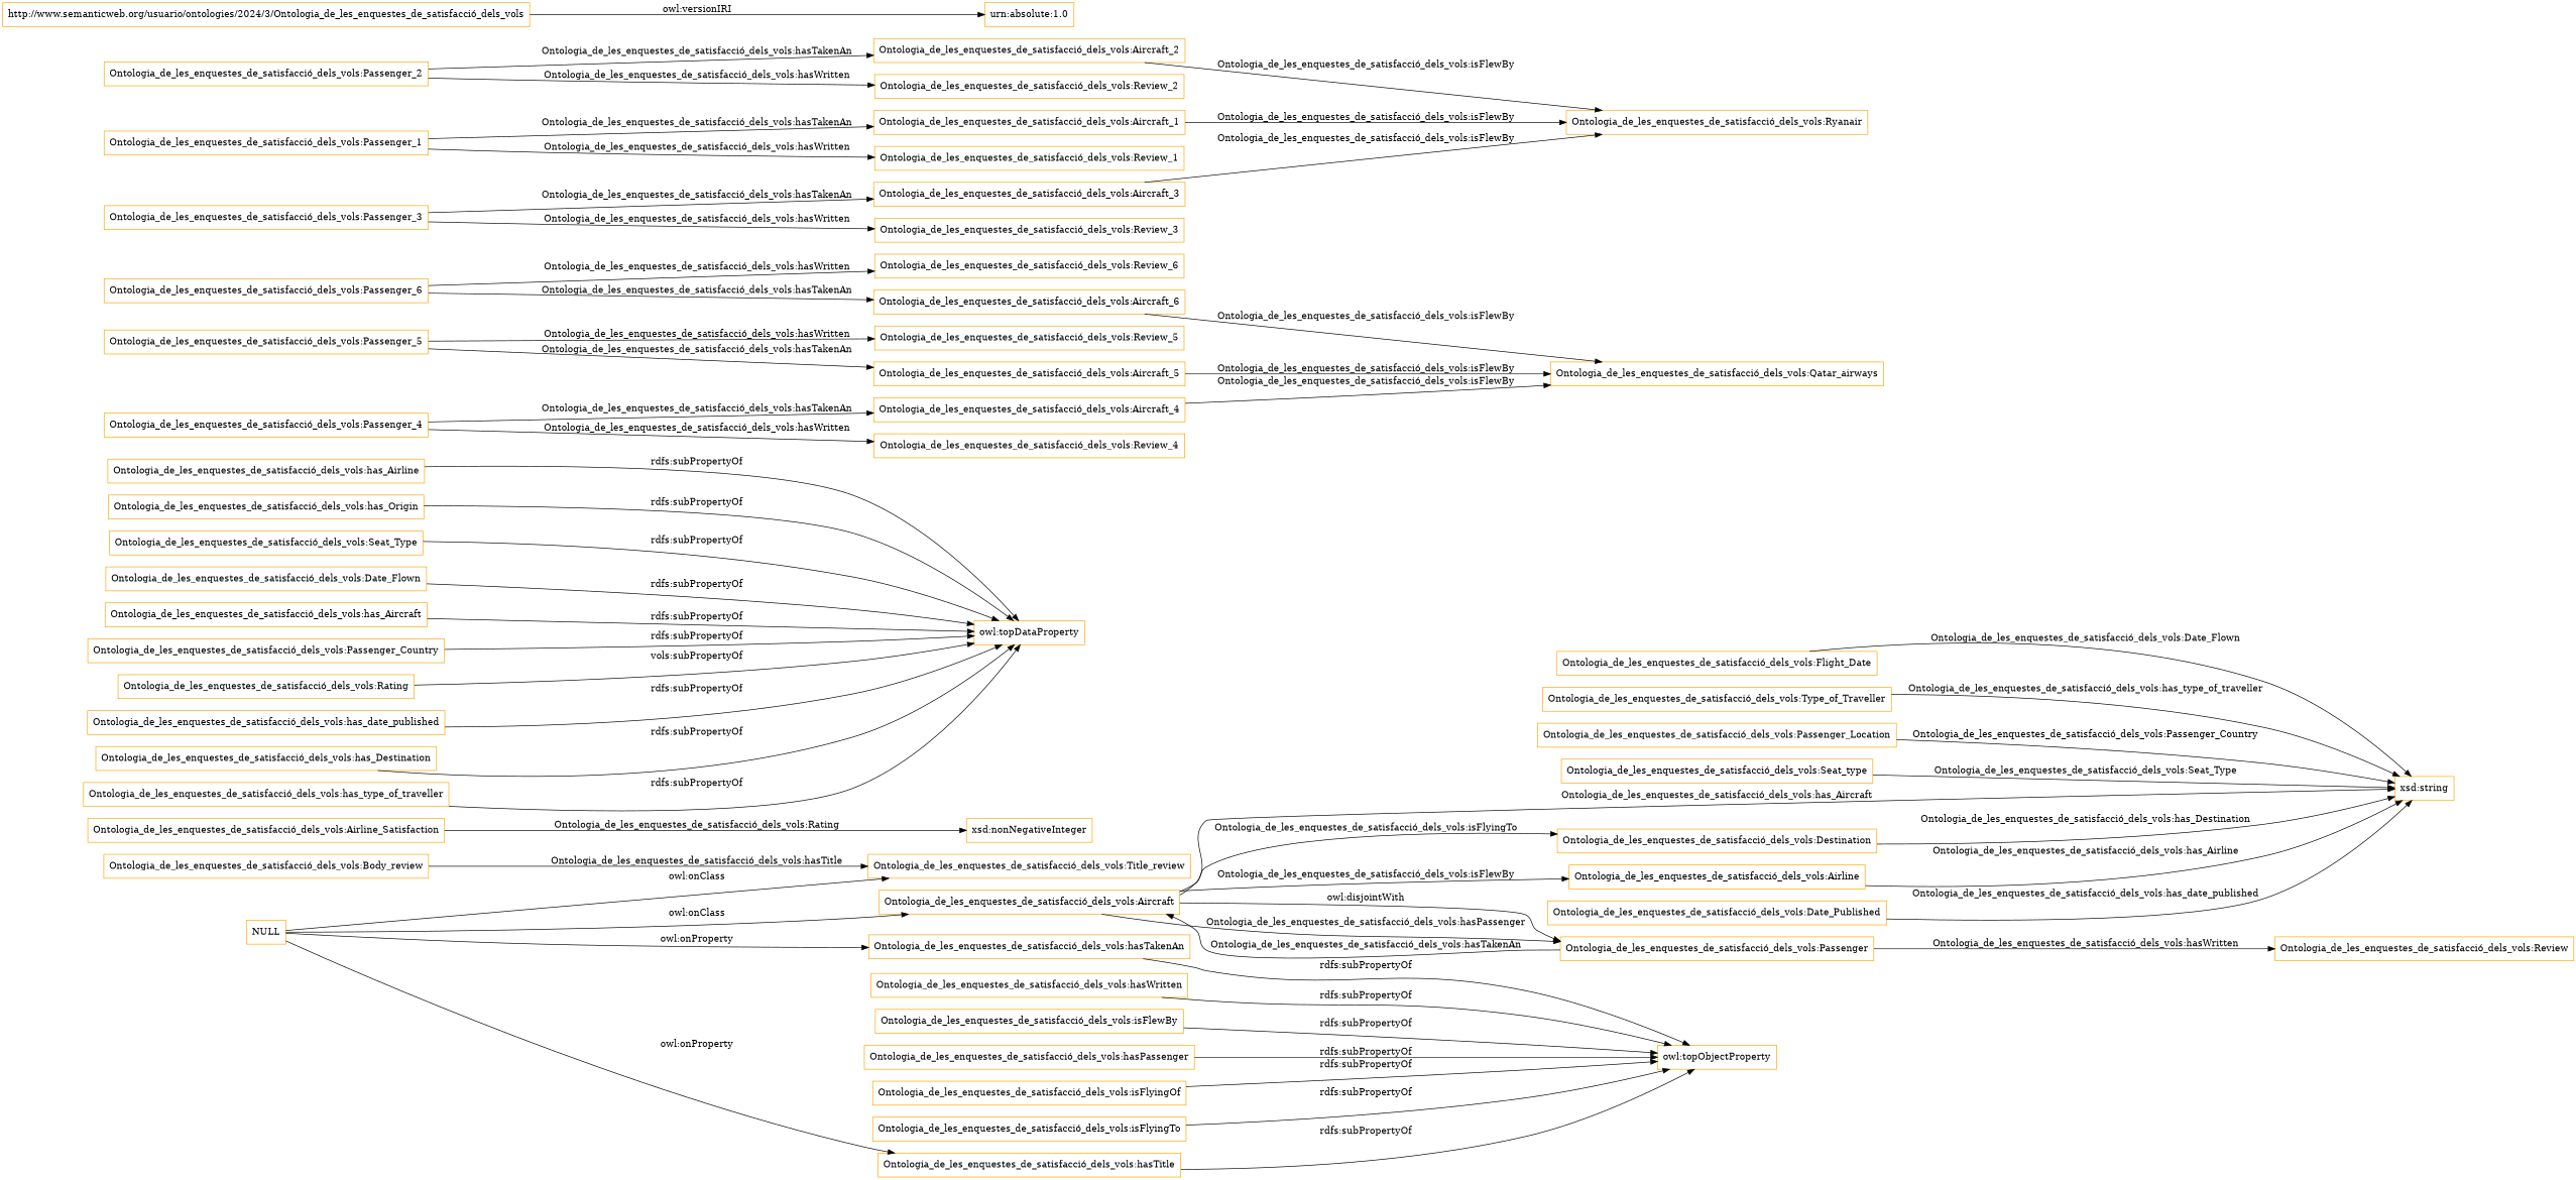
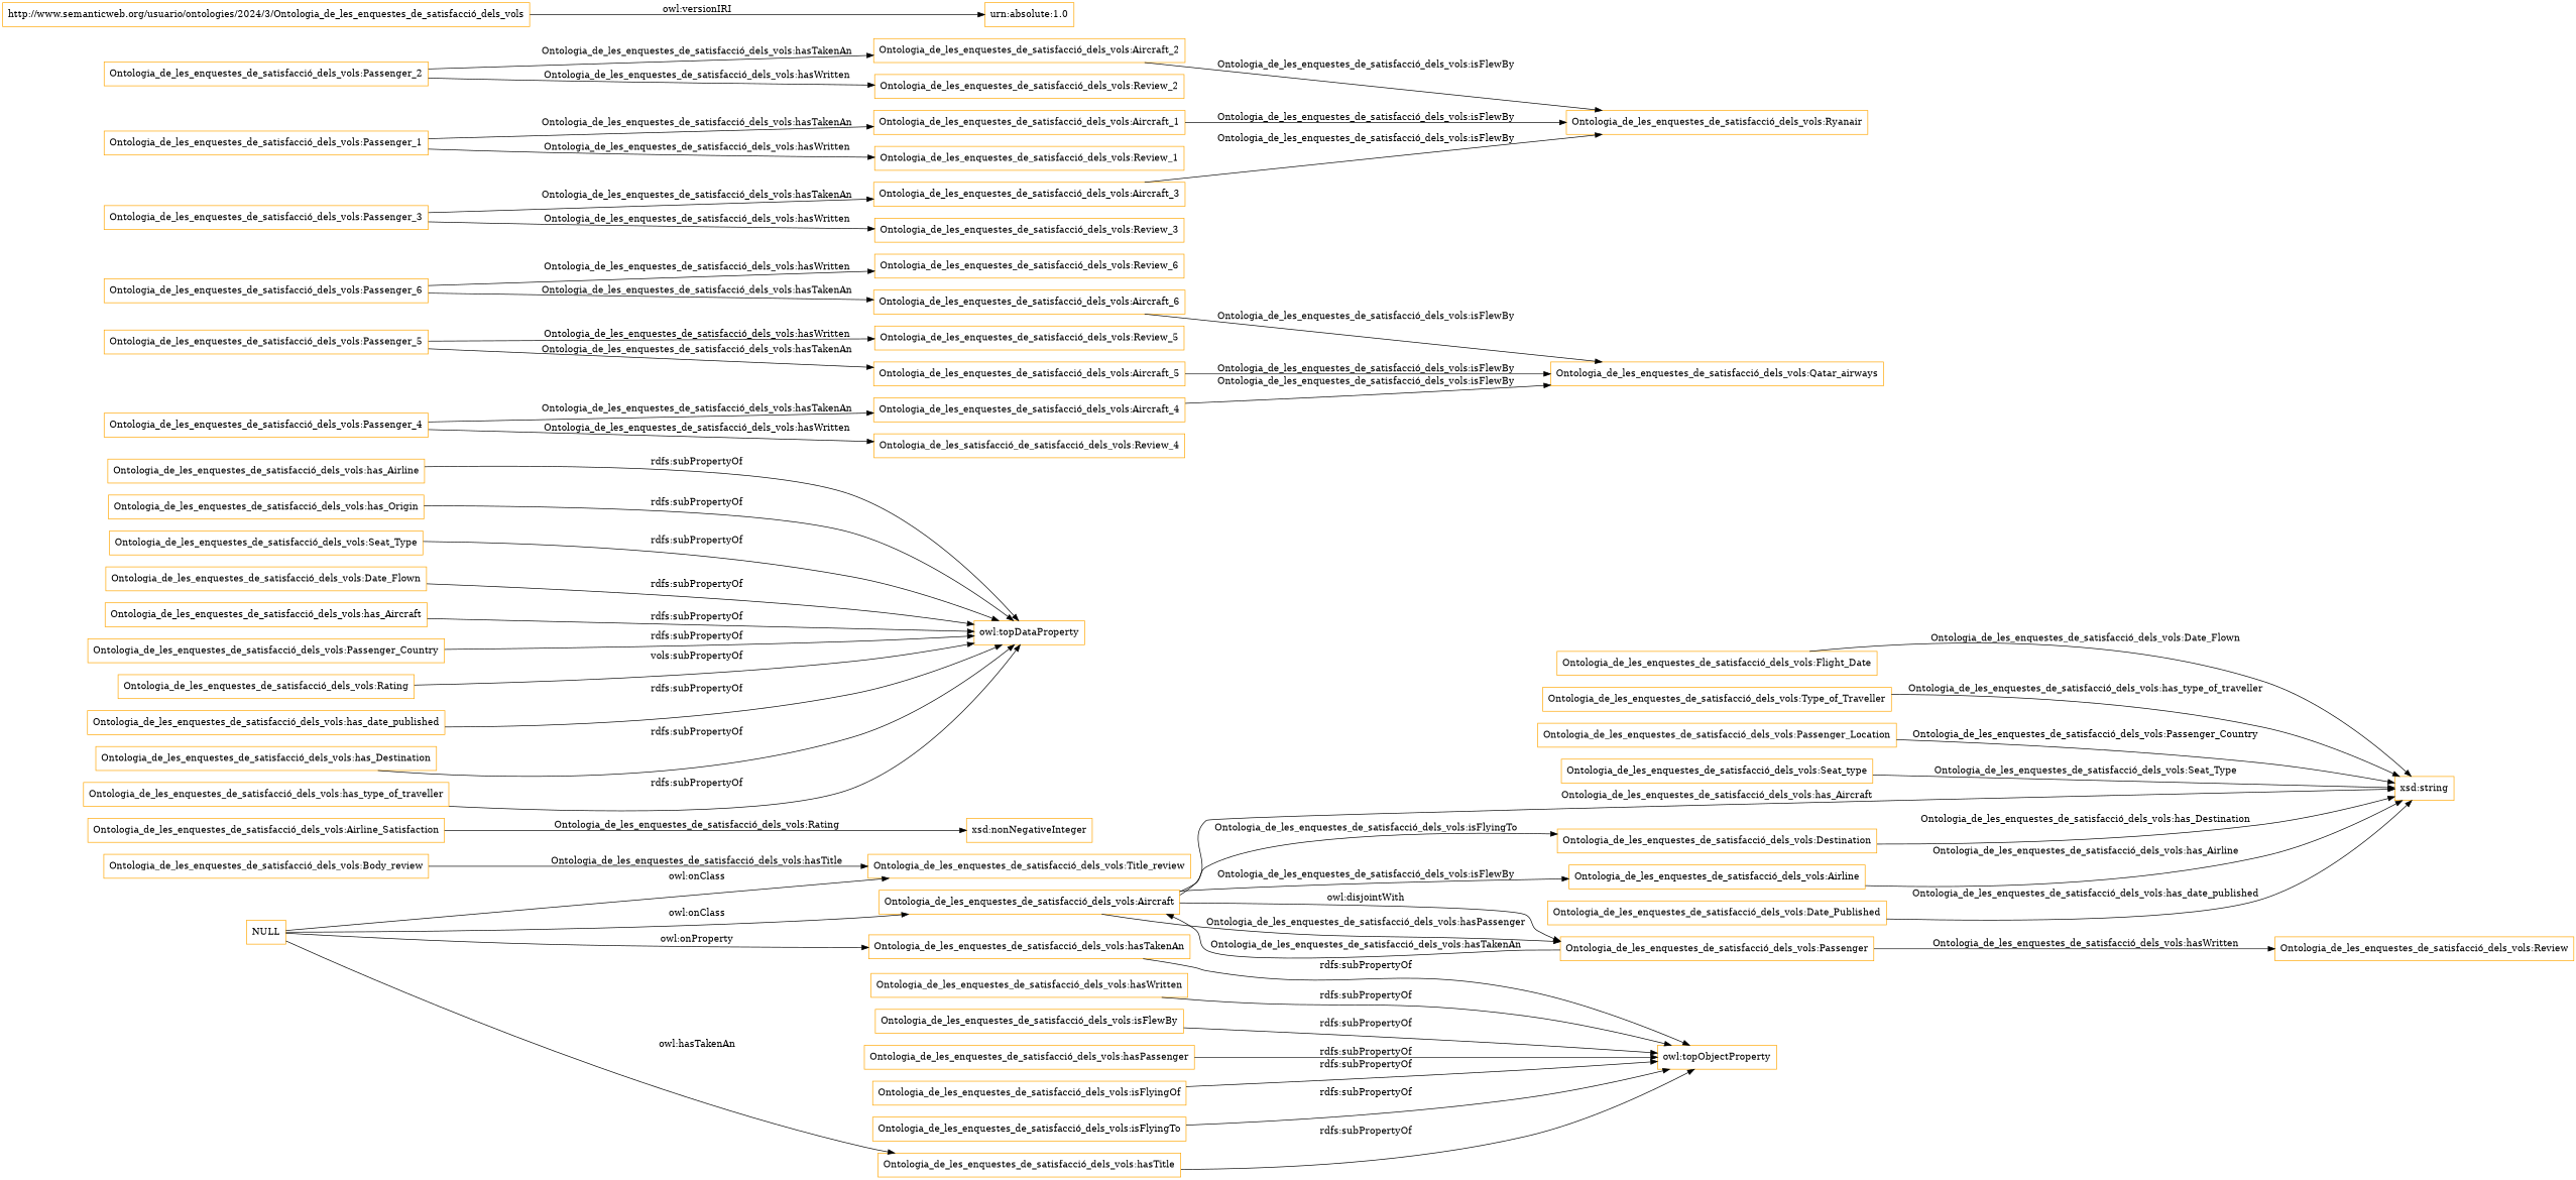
  digraph {
    rankdir=LR
    node [color=orange shape=rectangle]
    "Ontologia_de_les_enquestes_de_satisfacció_dels_vols:Seat_type"
    "xsd:string"
    "Ontologia_de_les_enquestes_de_satisfacció_dels_vols:Body_review"
    "Ontologia_de_les_enquestes_de_satisfacció_dels_vols:Title_review"
    "Ontologia_de_les_enquestes_de_satisfacció_dels_vols:Passenger"
    "Ontologia_de_les_enquestes_de_satisfacció_dels_vols:Aircraft"
    "Ontologia_de_les_enquestes_de_satisfacció_dels_vols:Review"
    "Ontologia_de_les_enquestes_de_satisfacció_dels_vols:Destination"
    "Ontologia_de_les_enquestes_de_satisfacció_dels_vols:Airline"
    "Ontologia_de_les_enquestes_de_satisfacció_dels_vols:Date_Published"
    "Ontologia_de_les_enquestes_de_satisfacció_dels_vols:Flight_Date"
    "Ontologia_de_les_enquestes_de_satisfacció_dels_vols:Type_of_Traveller"
    "Ontologia_de_les_enquestes_de_satisfacció_dels_vols:Airline_Satisfaction"
    "xsd:nonNegativeInteger"
    "Ontologia_de_les_enquestes_de_satisfacció_dels_vols:Passenger_Location"
    NULL
    "Ontologia_de_les_enquestes_de_satisfacció_dels_vols:hasTakenAn"
    "Ontologia_de_les_enquestes_de_satisfacció_dels_vols:hasTitle"
    "owl:topObjectProperty"
    "Ontologia_de_les_enquestes_de_satisfacció_dels_vols:has_Airline"
    "owl:topDataProperty"
    "Ontologia_de_les_enquestes_de_satisfacció_dels_vols:Aircraft_4"
    "Ontologia_de_les_enquestes_de_satisfacció_dels_vols:Qatar_airways"
    "Ontologia_de_les_enquestes_de_satisfacció_dels_vols:Passenger_6"
    "Ontologia_de_les_enquestes_de_satisfacció_dels_vols:Review_6"
    "Ontologia_de_les_enquestes_de_satisfacció_dels_vols:Aircraft_6"
    "Ontologia_de_les_enquestes_de_satisfacció_dels_vols:has_Origin"
    "Ontologia_de_les_enquestes_de_satisfacció_dels_vols:hasWritten"
    "Ontologia_de_les_enquestes_de_satisfacció_dels_vols:Aircraft_3"
    "Ontologia_de_les_enquestes_de_satisfacció_dels_vols:Ryanair"
    "Ontologia_de_les_enquestes_de_satisfacció_dels_vols:Passenger_5"
    "Ontologia_de_les_enquestes_de_satisfacció_dels_vols:Review_5"
    "Ontologia_de_les_enquestes_de_satisfacció_dels_vols:Aircraft_5"
    "Ontologia_de_les_enquestes_de_satisfacció_dels_vols:Seat_Type"
    "Ontologia_de_les_enquestes_de_satisfacció_dels_vols:Date_Flown"
    "Ontologia_de_les_enquestes_de_satisfacció_dels_vols:Aircraft_2"
    "Ontologia_de_les_enquestes_de_satisfacció_dels_vols:has_Aircraft"
    "Ontologia_de_les_enquestes_de_satisfacció_dels_vols:Passenger_Country"
    "Ontologia_de_les_enquestes_de_satisfacció_dels_vols:Passenger_4"
-   "Ontologia_de_les_enquestes_de_satisfacció_dels_vols:Review_4"
+   "Ontologia_de_les_enquestes_de_satisfacció_dels_vols:Review_4" [label="Ontologia_de_les_satisfacció_de_satisfacció_dels_vols:Review_4"]
    "http://www.semanticweb.org/usuario/ontologies/2024/3/Ontologia_de_les_enquestes_de_satisfacció_dels_vols"
    "urn:absolute:1.0"
    "Ontologia_de_les_enquestes_de_satisfacció_dels_vols:Aircraft_1"
    "Ontologia_de_les_enquestes_de_satisfacció_dels_vols:Passenger_3"
    "Ontologia_de_les_enquestes_de_satisfacció_dels_vols:Review_3"
    "Ontologia_de_les_enquestes_de_satisfacció_dels_vols:isFlewBy"
    "Ontologia_de_les_enquestes_de_satisfacció_dels_vols:Passenger_2"
    "Ontologia_de_les_enquestes_de_satisfacció_dels_vols:Review_2"
    "Ontologia_de_les_enquestes_de_satisfacció_dels_vols:Rating"
    "Ontologia_de_les_enquestes_de_satisfacció_dels_vols:has_date_published"
    "Ontologia_de_les_enquestes_de_satisfacció_dels_vols:has_Destination"
    "Ontologia_de_les_enquestes_de_satisfacció_dels_vols:has_type_of_traveller"
    "Ontologia_de_les_enquestes_de_satisfacció_dels_vols:hasPassenger"
    "Ontologia_de_les_enquestes_de_satisfacció_dels_vols:Passenger_1"
    "Ontologia_de_les_enquestes_de_satisfacció_dels_vols:Review_1"
    "Ontologia_de_les_enquestes_de_satisfacció_dels_vols:isFlyingOf"
    "Ontologia_de_les_enquestes_de_satisfacció_dels_vols:isFlyingTo"
    "Ontologia_de_les_enquestes_de_satisfacció_dels_vols:Seat_type" -> "xsd:string" [label="Ontologia_de_les_enquestes_de_satisfacció_dels_vols:Seat_Type"]
    "Ontologia_de_les_enquestes_de_satisfacció_dels_vols:Body_review" -> "Ontologia_de_les_enquestes_de_satisfacció_dels_vols:Title_review" [label="Ontologia_de_les_enquestes_de_satisfacció_dels_vols:hasTitle"]
    "Ontologia_de_les_enquestes_de_satisfacció_dels_vols:Passenger" -> "Ontologia_de_les_enquestes_de_satisfacció_dels_vols:Aircraft" [label="Ontologia_de_les_enquestes_de_satisfacció_dels_vols:hasTakenAn"]
    "Ontologia_de_les_enquestes_de_satisfacció_dels_vols:Passenger" -> "Ontologia_de_les_enquestes_de_satisfacció_dels_vols:Review" [label="Ontologia_de_les_enquestes_de_satisfacció_dels_vols:hasWritten"]
    "Ontologia_de_les_enquestes_de_satisfacció_dels_vols:Aircraft" -> "xsd:string" [label="Ontologia_de_les_enquestes_de_satisfacció_dels_vols:has_Aircraft"]
    "Ontologia_de_les_enquestes_de_satisfacció_dels_vols:Aircraft" -> "Ontologia_de_les_enquestes_de_satisfacció_dels_vols:Passenger" [label="owl:disjointWith"]
    "Ontologia_de_les_enquestes_de_satisfacció_dels_vols:Aircraft" -> "Ontologia_de_les_enquestes_de_satisfacció_dels_vols:Passenger" [label="Ontologia_de_les_enquestes_de_satisfacció_dels_vols:hasPassenger"]
    "Ontologia_de_les_enquestes_de_satisfacció_dels_vols:Aircraft" -> "Ontologia_de_les_enquestes_de_satisfacció_dels_vols:Destination" [label="Ontologia_de_les_enquestes_de_satisfacció_dels_vols:isFlyingTo"]
    "Ontologia_de_les_enquestes_de_satisfacció_dels_vols:Aircraft" -> "Ontologia_de_les_enquestes_de_satisfacció_dels_vols:Airline" [label="Ontologia_de_les_enquestes_de_satisfacció_dels_vols:isFlewBy"]
    "Ontologia_de_les_enquestes_de_satisfacció_dels_vols:Destination" -> "xsd:string" [label="Ontologia_de_les_enquestes_de_satisfacció_dels_vols:has_Destination"]
    "Ontologia_de_les_enquestes_de_satisfacció_dels_vols:Airline" -> "xsd:string" [label="Ontologia_de_les_enquestes_de_satisfacció_dels_vols:has_Airline"]
    "Ontologia_de_les_enquestes_de_satisfacció_dels_vols:Date_Published" -> "xsd:string" [label="Ontologia_de_les_enquestes_de_satisfacció_dels_vols:has_date_published"]
    "Ontologia_de_les_enquestes_de_satisfacció_dels_vols:Flight_Date" -> "xsd:string" [label="Ontologia_de_les_enquestes_de_satisfacció_dels_vols:Date_Flown"]
    "Ontologia_de_les_enquestes_de_satisfacció_dels_vols:Type_of_Traveller" -> "xsd:string" [label="Ontologia_de_les_enquestes_de_satisfacció_dels_vols:has_type_of_traveller"]
    "Ontologia_de_les_enquestes_de_satisfacció_dels_vols:Airline_Satisfaction" -> "xsd:nonNegativeInteger" [label="Ontologia_de_les_enquestes_de_satisfacció_dels_vols:Rating"]
    "Ontologia_de_les_enquestes_de_satisfacció_dels_vols:Passenger_Location" -> "xsd:string" [label="Ontologia_de_les_enquestes_de_satisfacció_dels_vols:Passenger_Country"]
    NULL -> "Ontologia_de_les_enquestes_de_satisfacció_dels_vols:Title_review" [label="owl:onClass"]
    NULL -> "Ontologia_de_les_enquestes_de_satisfacció_dels_vols:Aircraft" [label="owl:onClass"]
    NULL -> "Ontologia_de_les_enquestes_de_satisfacció_dels_vols:hasTakenAn" [label="owl:onProperty"]
-   NULL -> "Ontologia_de_les_enquestes_de_satisfacció_dels_vols:hasTitle" [label="owl:onProperty"]
+   NULL -> "Ontologia_de_les_enquestes_de_satisfacció_dels_vols:hasTitle" [label="owl:hasTakenAn"]
    "Ontologia_de_les_enquestes_de_satisfacció_dels_vols:hasTakenAn" -> "owl:topObjectProperty" [label="rdfs:subPropertyOf"]
    "Ontologia_de_les_enquestes_de_satisfacció_dels_vols:hasTitle" -> "owl:topObjectProperty" [label="rdfs:subPropertyOf"]
    "Ontologia_de_les_enquestes_de_satisfacció_dels_vols:has_Airline" -> "owl:topDataProperty" [label="rdfs:subPropertyOf"]
    "Ontologia_de_les_enquestes_de_satisfacció_dels_vols:Aircraft_4" -> "Ontologia_de_les_enquestes_de_satisfacció_dels_vols:Qatar_airways" [label="Ontologia_de_les_enquestes_de_satisfacció_dels_vols:isFlewBy"]
    "Ontologia_de_les_enquestes_de_satisfacció_dels_vols:Passenger_6" -> "Ontologia_de_les_enquestes_de_satisfacció_dels_vols:Review_6" [label="Ontologia_de_les_enquestes_de_satisfacció_dels_vols:hasWritten"]
    "Ontologia_de_les_enquestes_de_satisfacció_dels_vols:Passenger_6" -> "Ontologia_de_les_enquestes_de_satisfacció_dels_vols:Aircraft_6" [label="Ontologia_de_les_enquestes_de_satisfacció_dels_vols:hasTakenAn"]
    "Ontologia_de_les_enquestes_de_satisfacció_dels_vols:Aircraft_6" -> "Ontologia_de_les_enquestes_de_satisfacció_dels_vols:Qatar_airways" [label="Ontologia_de_les_enquestes_de_satisfacció_dels_vols:isFlewBy"]
    "Ontologia_de_les_enquestes_de_satisfacció_dels_vols:has_Origin" -> "owl:topDataProperty" [label="rdfs:subPropertyOf"]
    "Ontologia_de_les_enquestes_de_satisfacció_dels_vols:hasWritten" -> "owl:topObjectProperty" [label="rdfs:subPropertyOf"]
    "Ontologia_de_les_enquestes_de_satisfacció_dels_vols:Aircraft_3" -> "Ontologia_de_les_enquestes_de_satisfacció_dels_vols:Ryanair" [label="Ontologia_de_les_enquestes_de_satisfacció_dels_vols:isFlewBy"]
    "Ontologia_de_les_enquestes_de_satisfacció_dels_vols:Passenger_5" -> "Ontologia_de_les_enquestes_de_satisfacció_dels_vols:Review_5" [label="Ontologia_de_les_enquestes_de_satisfacció_dels_vols:hasWritten"]
    "Ontologia_de_les_enquestes_de_satisfacció_dels_vols:Passenger_5" -> "Ontologia_de_les_enquestes_de_satisfacció_dels_vols:Aircraft_5" [label="Ontologia_de_les_enquestes_de_satisfacció_dels_vols:hasTakenAn"]
    "Ontologia_de_les_enquestes_de_satisfacció_dels_vols:Aircraft_5" -> "Ontologia_de_les_enquestes_de_satisfacció_dels_vols:Qatar_airways" [label="Ontologia_de_les_enquestes_de_satisfacció_dels_vols:isFlewBy"]
    "Ontologia_de_les_enquestes_de_satisfacció_dels_vols:Seat_Type" -> "owl:topDataProperty" [label="rdfs:subPropertyOf"]
    "Ontologia_de_les_enquestes_de_satisfacció_dels_vols:Date_Flown" -> "owl:topDataProperty" [label="rdfs:subPropertyOf"]
    "Ontologia_de_les_enquestes_de_satisfacció_dels_vols:Aircraft_2" -> "Ontologia_de_les_enquestes_de_satisfacció_dels_vols:Ryanair" [label="Ontologia_de_les_enquestes_de_satisfacció_dels_vols:isFlewBy"]
    "Ontologia_de_les_enquestes_de_satisfacció_dels_vols:has_Aircraft" -> "owl:topDataProperty" [label="rdfs:subPropertyOf"]
    "Ontologia_de_les_enquestes_de_satisfacció_dels_vols:Passenger_Country" -> "owl:topDataProperty" [label="rdfs:subPropertyOf"]
    "Ontologia_de_les_enquestes_de_satisfacció_dels_vols:Passenger_4" -> "Ontologia_de_les_enquestes_de_satisfacció_dels_vols:Aircraft_4" [label="Ontologia_de_les_enquestes_de_satisfacció_dels_vols:hasTakenAn"]
    "Ontologia_de_les_enquestes_de_satisfacció_dels_vols:Passenger_4" -> "Ontologia_de_les_enquestes_de_satisfacció_dels_vols:Review_4" [label="Ontologia_de_les_enquestes_de_satisfacció_dels_vols:hasWritten"]
    "http://www.semanticweb.org/usuario/ontologies/2024/3/Ontologia_de_les_enquestes_de_satisfacció_dels_vols" -> "urn:absolute:1.0" [label="owl:versionIRI"]
    "Ontologia_de_les_enquestes_de_satisfacció_dels_vols:Aircraft_1" -> "Ontologia_de_les_enquestes_de_satisfacció_dels_vols:Ryanair" [label="Ontologia_de_les_enquestes_de_satisfacció_dels_vols:isFlewBy"]
    "Ontologia_de_les_enquestes_de_satisfacció_dels_vols:Passenger_3" -> "Ontologia_de_les_enquestes_de_satisfacció_dels_vols:Aircraft_3" [label="Ontologia_de_les_enquestes_de_satisfacció_dels_vols:hasTakenAn"]
    "Ontologia_de_les_enquestes_de_satisfacció_dels_vols:Passenger_3" -> "Ontologia_de_les_enquestes_de_satisfacció_dels_vols:Review_3" [label="Ontologia_de_les_enquestes_de_satisfacció_dels_vols:hasWritten"]
    "Ontologia_de_les_enquestes_de_satisfacció_dels_vols:isFlewBy" -> "owl:topObjectProperty" [label="rdfs:subPropertyOf"]
    "Ontologia_de_les_enquestes_de_satisfacció_dels_vols:Passenger_2" -> "Ontologia_de_les_enquestes_de_satisfacció_dels_vols:Aircraft_2" [label="Ontologia_de_les_enquestes_de_satisfacció_dels_vols:hasTakenAn"]
    "Ontologia_de_les_enquestes_de_satisfacció_dels_vols:Passenger_2" -> "Ontologia_de_les_enquestes_de_satisfacció_dels_vols:Review_2" [label="Ontologia_de_les_enquestes_de_satisfacció_dels_vols:hasWritten"]
    "Ontologia_de_les_enquestes_de_satisfacció_dels_vols:Rating" -> "owl:topDataProperty" [label="vols:subPropertyOf"]
    "Ontologia_de_les_enquestes_de_satisfacció_dels_vols:has_date_published" -> "owl:topDataProperty" [label="rdfs:subPropertyOf"]
    "Ontologia_de_les_enquestes_de_satisfacció_dels_vols:has_Destination" -> "owl:topDataProperty" [label="rdfs:subPropertyOf"]
    "Ontologia_de_les_enquestes_de_satisfacció_dels_vols:has_type_of_traveller" -> "owl:topDataProperty" [label="rdfs:subPropertyOf"]
    "Ontologia_de_les_enquestes_de_satisfacció_dels_vols:hasPassenger" -> "owl:topObjectProperty" [label="rdfs:subPropertyOf"]
    "Ontologia_de_les_enquestes_de_satisfacció_dels_vols:Passenger_1" -> "Ontologia_de_les_enquestes_de_satisfacció_dels_vols:Aircraft_1" [label="Ontologia_de_les_enquestes_de_satisfacció_dels_vols:hasTakenAn"]
    "Ontologia_de_les_enquestes_de_satisfacció_dels_vols:Passenger_1" -> "Ontologia_de_les_enquestes_de_satisfacció_dels_vols:Review_1" [label="Ontologia_de_les_enquestes_de_satisfacció_dels_vols:hasWritten"]
    "Ontologia_de_les_enquestes_de_satisfacció_dels_vols:isFlyingOf" -> "owl:topObjectProperty" [label="rdfs:subPropertyOf"]
    "Ontologia_de_les_enquestes_de_satisfacció_dels_vols:isFlyingTo" -> "owl:topObjectProperty" [label="rdfs:subPropertyOf"]
  }
